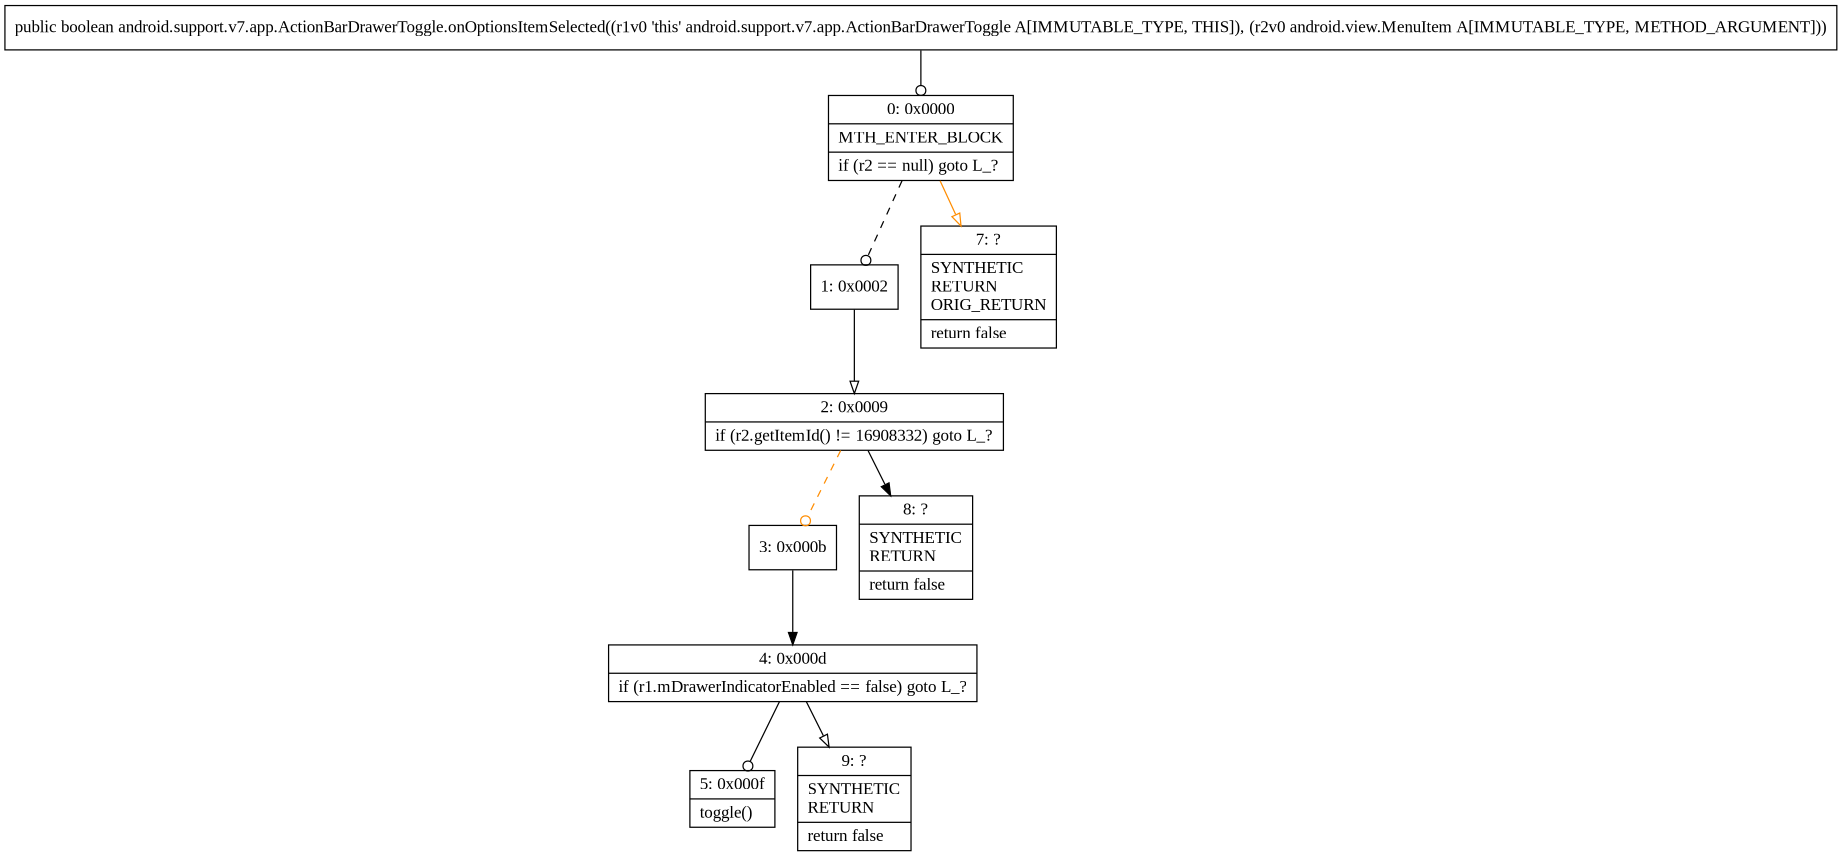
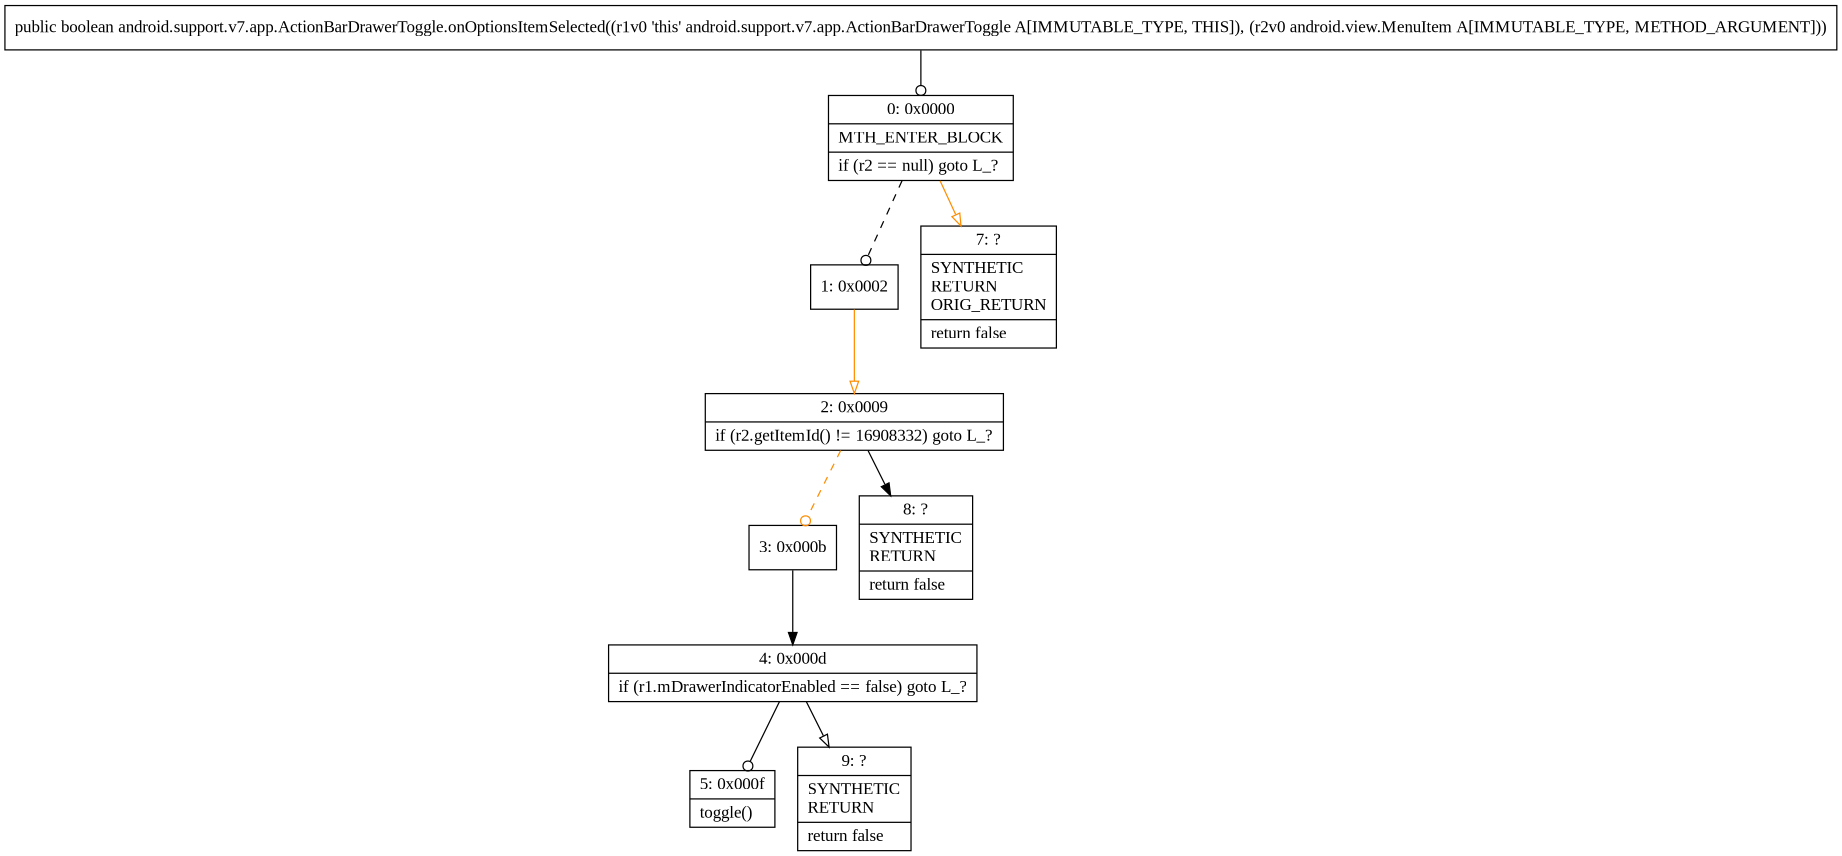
  digraph {
    fontname="Liberation Serif"
    node [fontname="Liberation Serif" shape=record]
    edge [arrowhead=odot color=black fontname="Liberation Serif"]
    n1 [label="{0\:\ 0x0000|MTH_ENTER_BLOCK\l|if (r2 == null) goto L_?\l}"]
    n2 [label="{1\:\ 0x0002}"]
    n3 [label="{7\:\ ?|SYNTHETIC\lRETURN\lORIG_RETURN\l|return false\l}"]
    n4 [label="{2\:\ 0x0009|if (r2.getItemId() != 16908332) goto L_?\l}"]
    n5 [label="{3\:\ 0x000b}"]
    n6 [label="{8\:\ ?|SYNTHETIC\lRETURN\l|return false\l}"]
    n7 [label="{4\:\ 0x000d|if (r1.mDrawerIndicatorEnabled == false) goto L_?\l}"]
    n8 [label="{5\:\ 0x000f|toggle()\l}"]
    n9 [label="{9\:\ ?|SYNTHETIC\lRETURN\l|return false\l}"]
    n10 [label="{public boolean android.support.v7.app.ActionBarDrawerToggle.onOptionsItemSelected((r1v0 'this' android.support.v7.app.ActionBarDrawerToggle A[IMMUTABLE_TYPE, THIS]), (r2v0 android.view.MenuItem A[IMMUTABLE_TYPE, METHOD_ARGUMENT])) }"]
    n1 -> n2 [style=dashed]
    n1 -> n3 [arrowhead=onormal color=darkorange]
-   n2 -> n4 [arrowhead=onormal]
+   n2 -> n4 [arrowhead=onormal color=darkorange]
    n4 -> n5 [color=darkorange style=dashed]
    n4 -> n6 [arrowhead=normal]
    n5 -> n7 [arrowhead=normal]
    n7 -> n8 [style=solid]
    n7 -> n9 [arrowhead=onormal]
    n10 -> n1
  }
